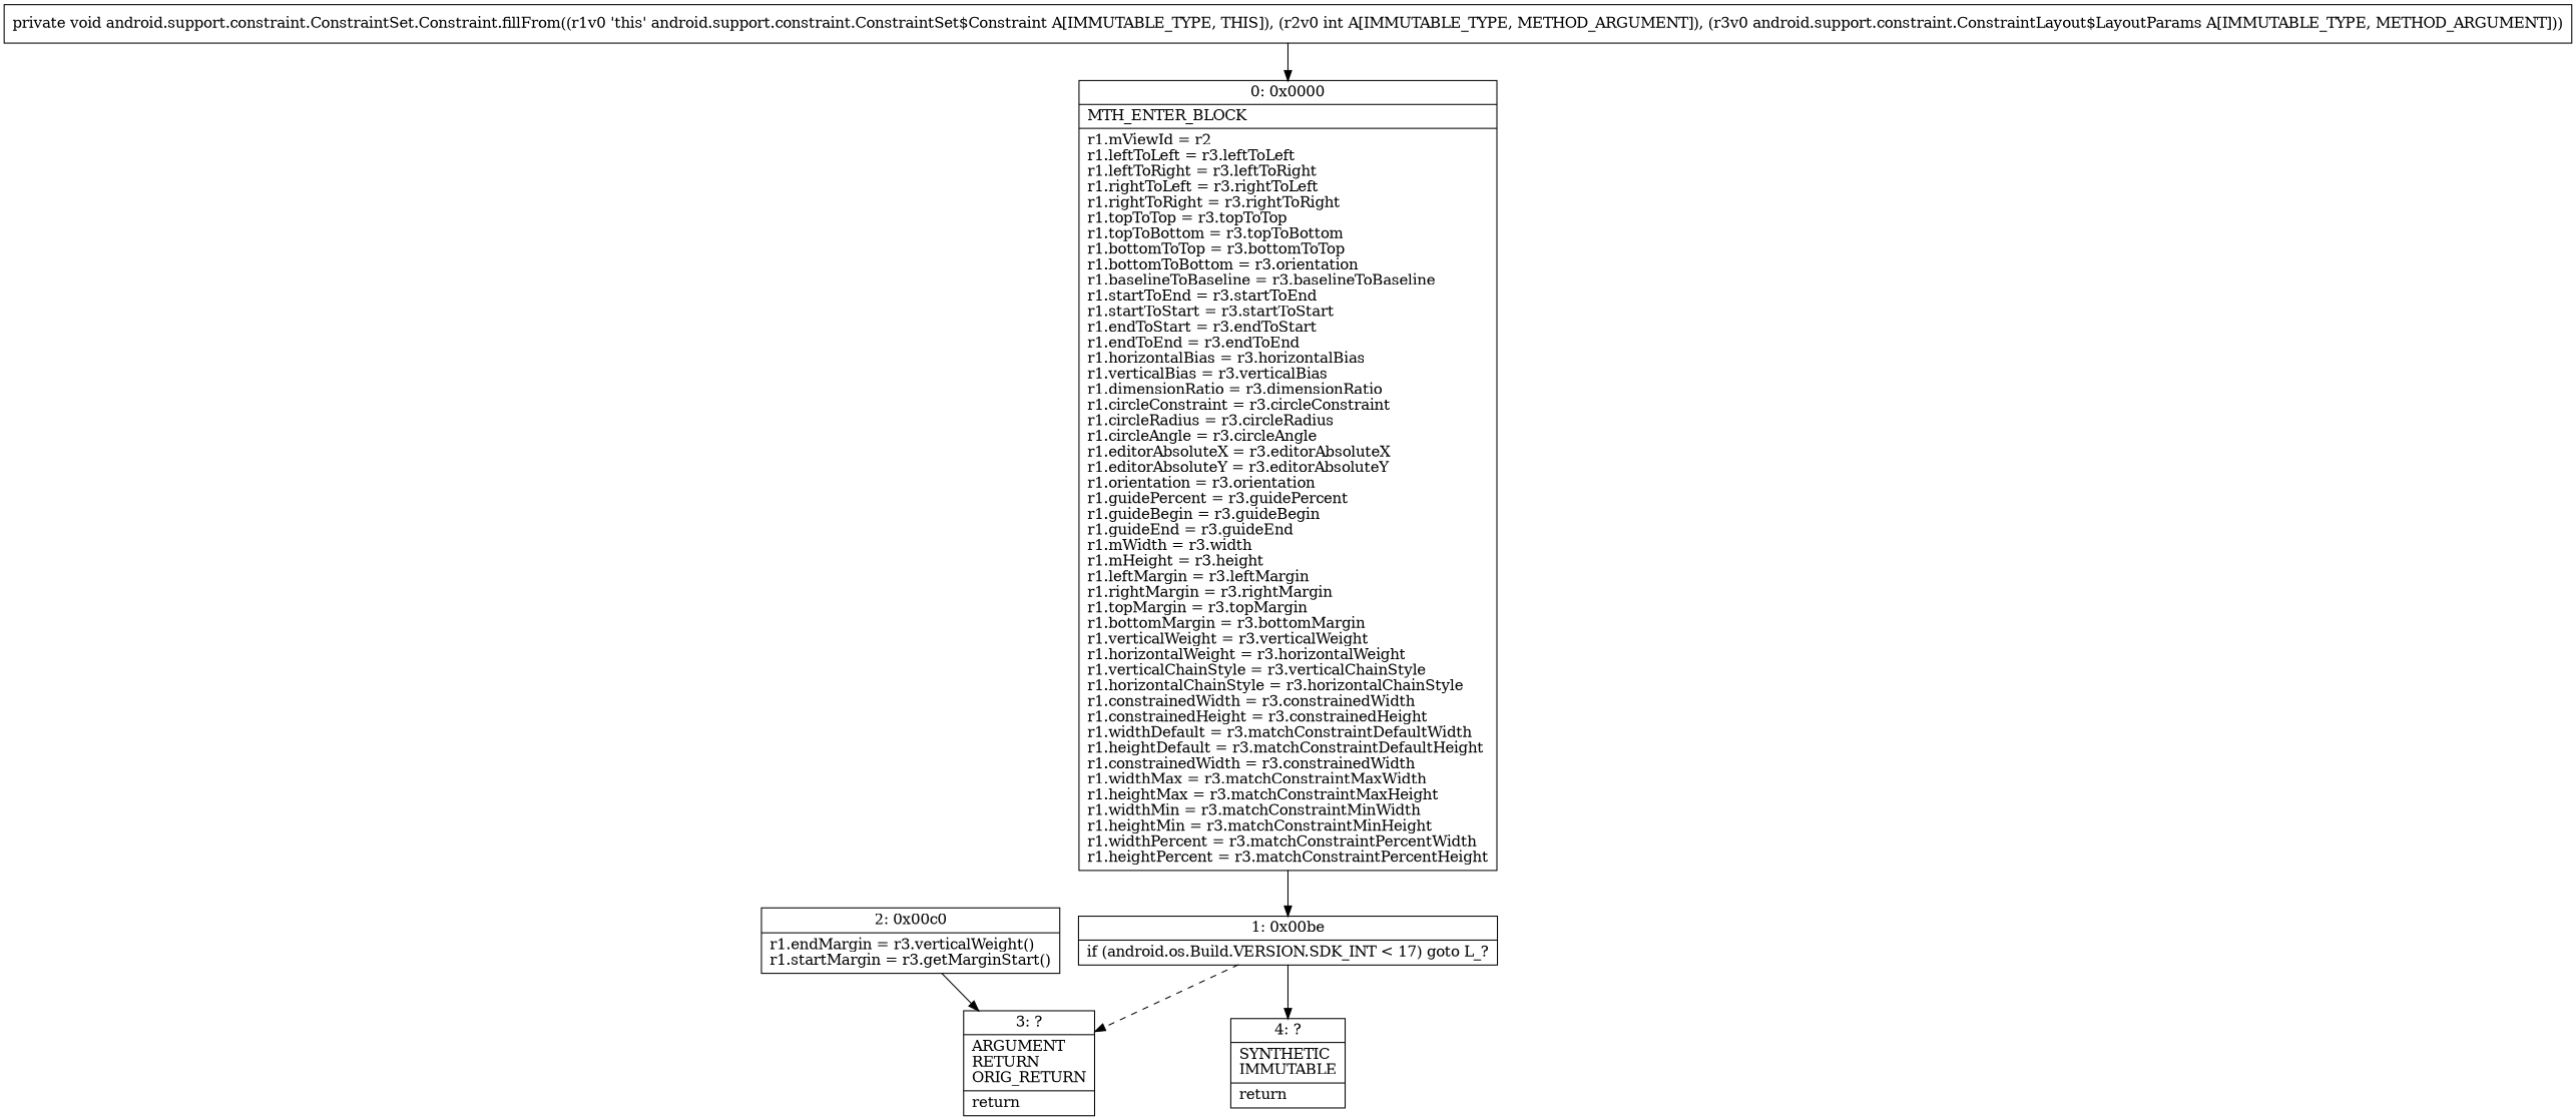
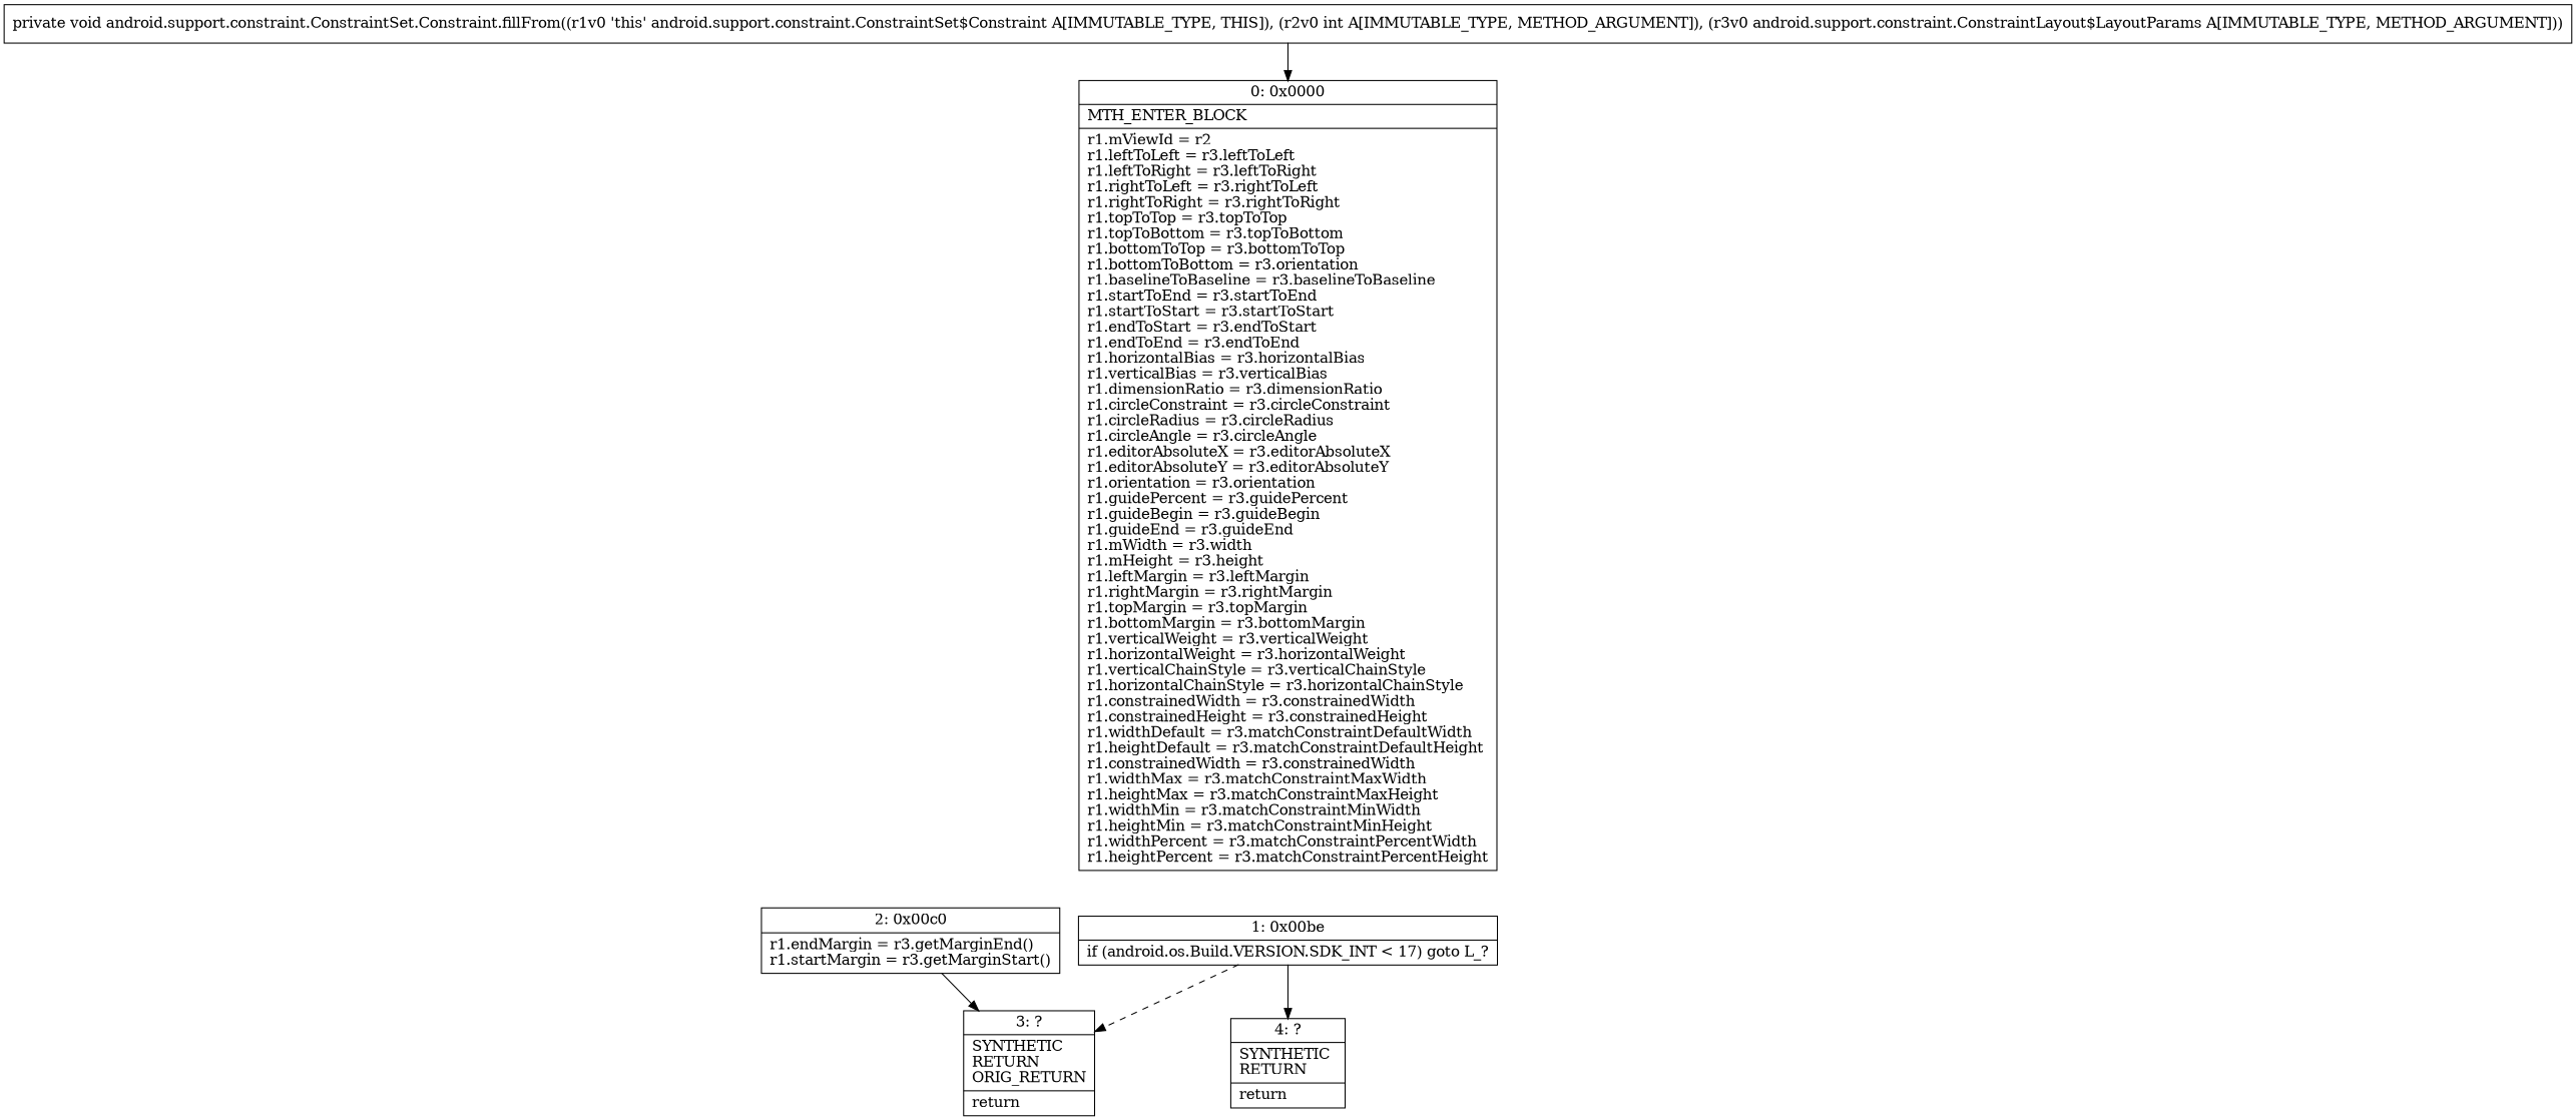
  digraph {
    node [shape=record]
    n1 [label="{0\:\ 0x0000|MTH_ENTER_BLOCK\l|r1.mViewId = r2\lr1.leftToLeft = r3.leftToLeft\lr1.leftToRight = r3.leftToRight\lr1.rightToLeft = r3.rightToLeft\lr1.rightToRight = r3.rightToRight\lr1.topToTop = r3.topToTop\lr1.topToBottom = r3.topToBottom\lr1.bottomToTop = r3.bottomToTop\lr1.bottomToBottom = r3.orientation\lr1.baselineToBaseline = r3.baselineToBaseline\lr1.startToEnd = r3.startToEnd\lr1.startToStart = r3.startToStart\lr1.endToStart = r3.endToStart\lr1.endToEnd = r3.endToEnd\lr1.horizontalBias = r3.horizontalBias\lr1.verticalBias = r3.verticalBias\lr1.dimensionRatio = r3.dimensionRatio\lr1.circleConstraint = r3.circleConstraint\lr1.circleRadius = r3.circleRadius\lr1.circleAngle = r3.circleAngle\lr1.editorAbsoluteX = r3.editorAbsoluteX\lr1.editorAbsoluteY = r3.editorAbsoluteY\lr1.orientation = r3.orientation\lr1.guidePercent = r3.guidePercent\lr1.guideBegin = r3.guideBegin\lr1.guideEnd = r3.guideEnd\lr1.mWidth = r3.width\lr1.mHeight = r3.height\lr1.leftMargin = r3.leftMargin\lr1.rightMargin = r3.rightMargin\lr1.topMargin = r3.topMargin\lr1.bottomMargin = r3.bottomMargin\lr1.verticalWeight = r3.verticalWeight\lr1.horizontalWeight = r3.horizontalWeight\lr1.verticalChainStyle = r3.verticalChainStyle\lr1.horizontalChainStyle = r3.horizontalChainStyle\lr1.constrainedWidth = r3.constrainedWidth\lr1.constrainedHeight = r3.constrainedHeight\lr1.widthDefault = r3.matchConstraintDefaultWidth\lr1.heightDefault = r3.matchConstraintDefaultHeight\lr1.constrainedWidth = r3.constrainedWidth\lr1.widthMax = r3.matchConstraintMaxWidth\lr1.heightMax = r3.matchConstraintMaxHeight\lr1.widthMin = r3.matchConstraintMinWidth\lr1.heightMin = r3.matchConstraintMinHeight\lr1.widthPercent = r3.matchConstraintPercentWidth\lr1.heightPercent = r3.matchConstraintPercentHeight\l}"]
    n2 [label="{1\:\ 0x00be|if (android.os.Build.VERSION.SDK_INT \< 17) goto L_?\l}"]
-   n3 [label="{4\:\ ?|SYNTHETIC\lIMMUTABLE\l|return\l}"]
-   n4 [label="{3\:\ ?|ARGUMENT\lRETURN\lORIG_RETURN\l|return\l}"]
-   n5 [label="{2\:\ 0x00c0|r1.endMargin = r3.verticalWeight()\lr1.startMargin = r3.getMarginStart()\l}"]
+   n3 [label="{4\:\ ?|SYNTHETIC\lRETURN\l|return\l}"]
+   n4 [label="{3\:\ ?|SYNTHETIC\lRETURN\lORIG_RETURN\l|return\l}"]
+   n5 [label="{2\:\ 0x00c0|r1.endMargin = r3.getMarginEnd()\lr1.startMargin = r3.getMarginStart()\l}"]
    n6 [label="{private void android.support.constraint.ConstraintSet.Constraint.fillFrom((r1v0 'this' android.support.constraint.ConstraintSet$Constraint A[IMMUTABLE_TYPE, THIS]), (r2v0 int A[IMMUTABLE_TYPE, METHOD_ARGUMENT]), (r3v0 android.support.constraint.ConstraintLayout$LayoutParams A[IMMUTABLE_TYPE, METHOD_ARGUMENT])) }"]
-   n1 -> n2
    n2 -> n3
    n2 -> n4 [style=dashed]
    n5 -> n4
    n6 -> n1
  }
